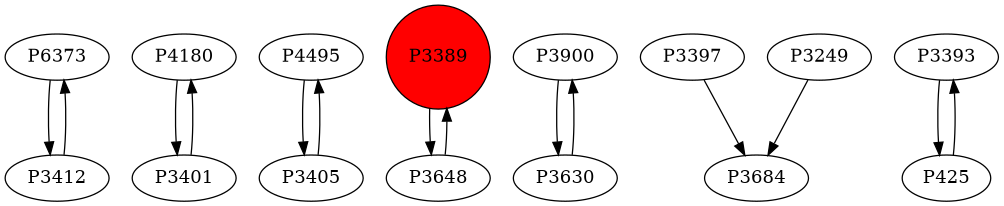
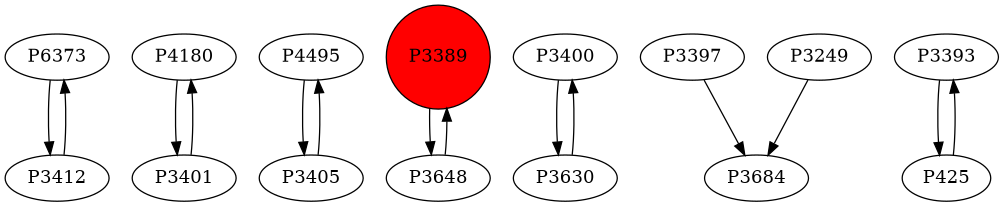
  digraph {
    P6373
    P3412
    P4180
    P3401
    P4495
    P3405
    P3389 [fillcolor=red shape=circle style=filled]
    P3648
-   P3400 [label=P3900]
+   P3400
    P3630
    P3397
    P3684
    P3393
    P425
    P3249
    P6373 -> P3412
    P3412 -> P6373
    P4180 -> P3401
    P3401 -> P4180
    P4495 -> P3405
    P3405 -> P4495
    P3389 -> P3648
    P3648 -> P3389
    P3400 -> P3630
    P3630 -> P3400
    P3397 -> P3684
    P3393 -> P425
    P425 -> P3393
    P3249 -> P3684
  }
